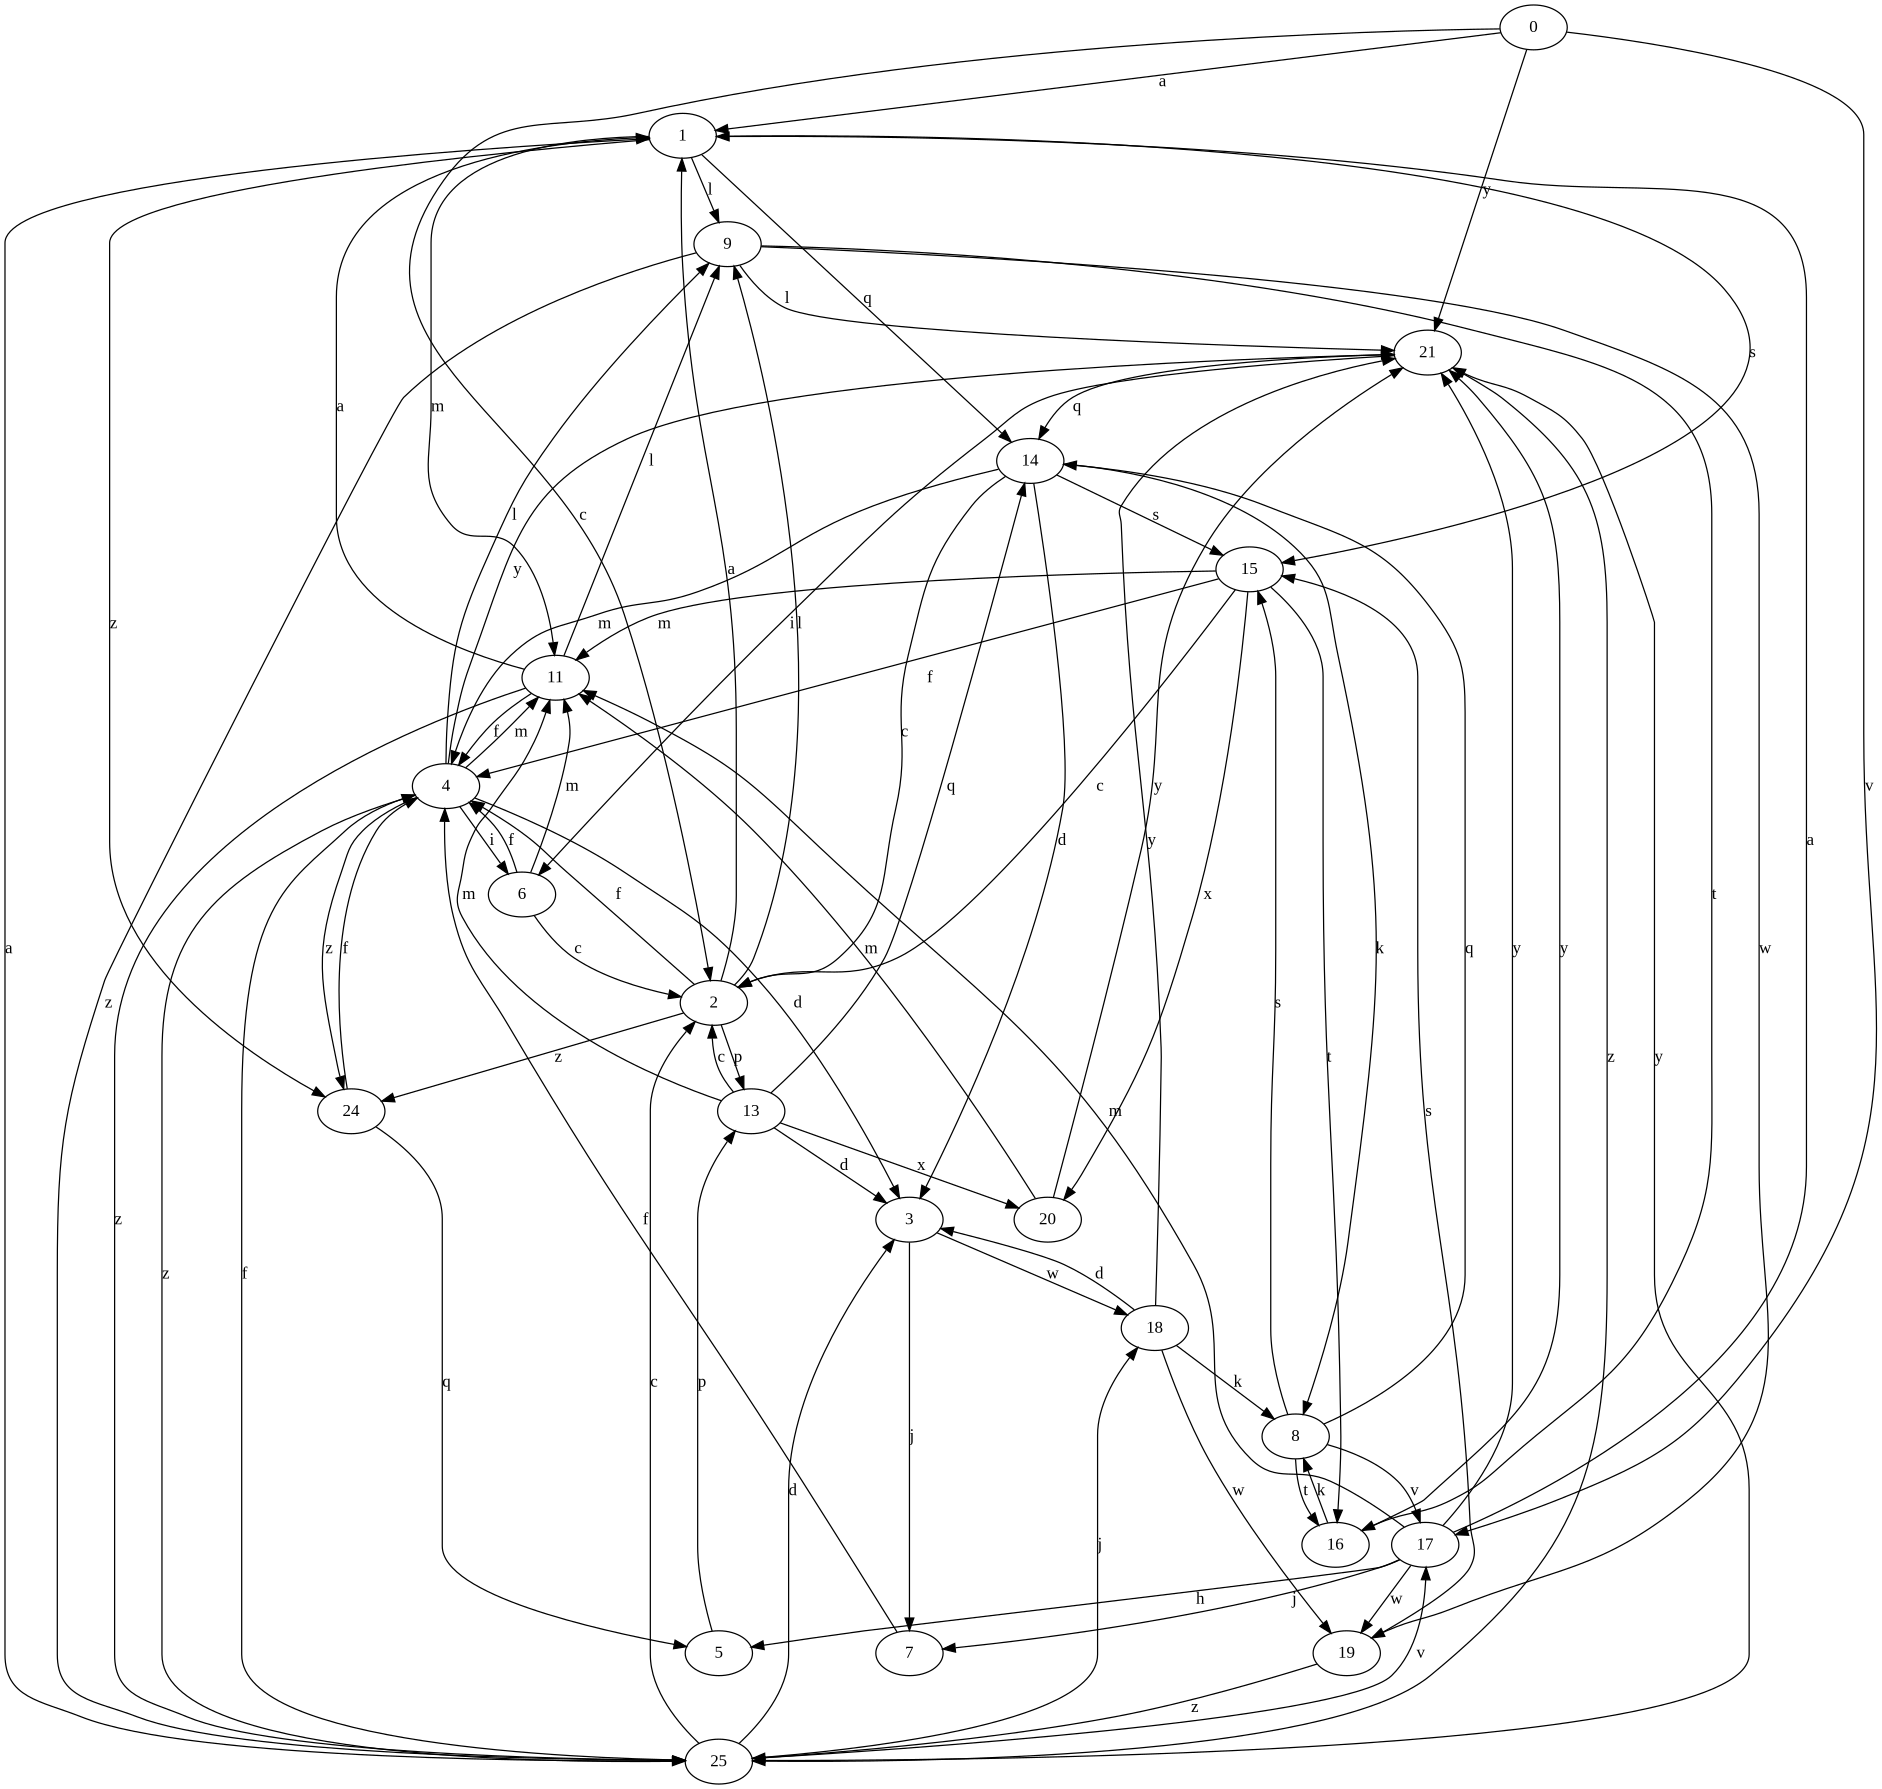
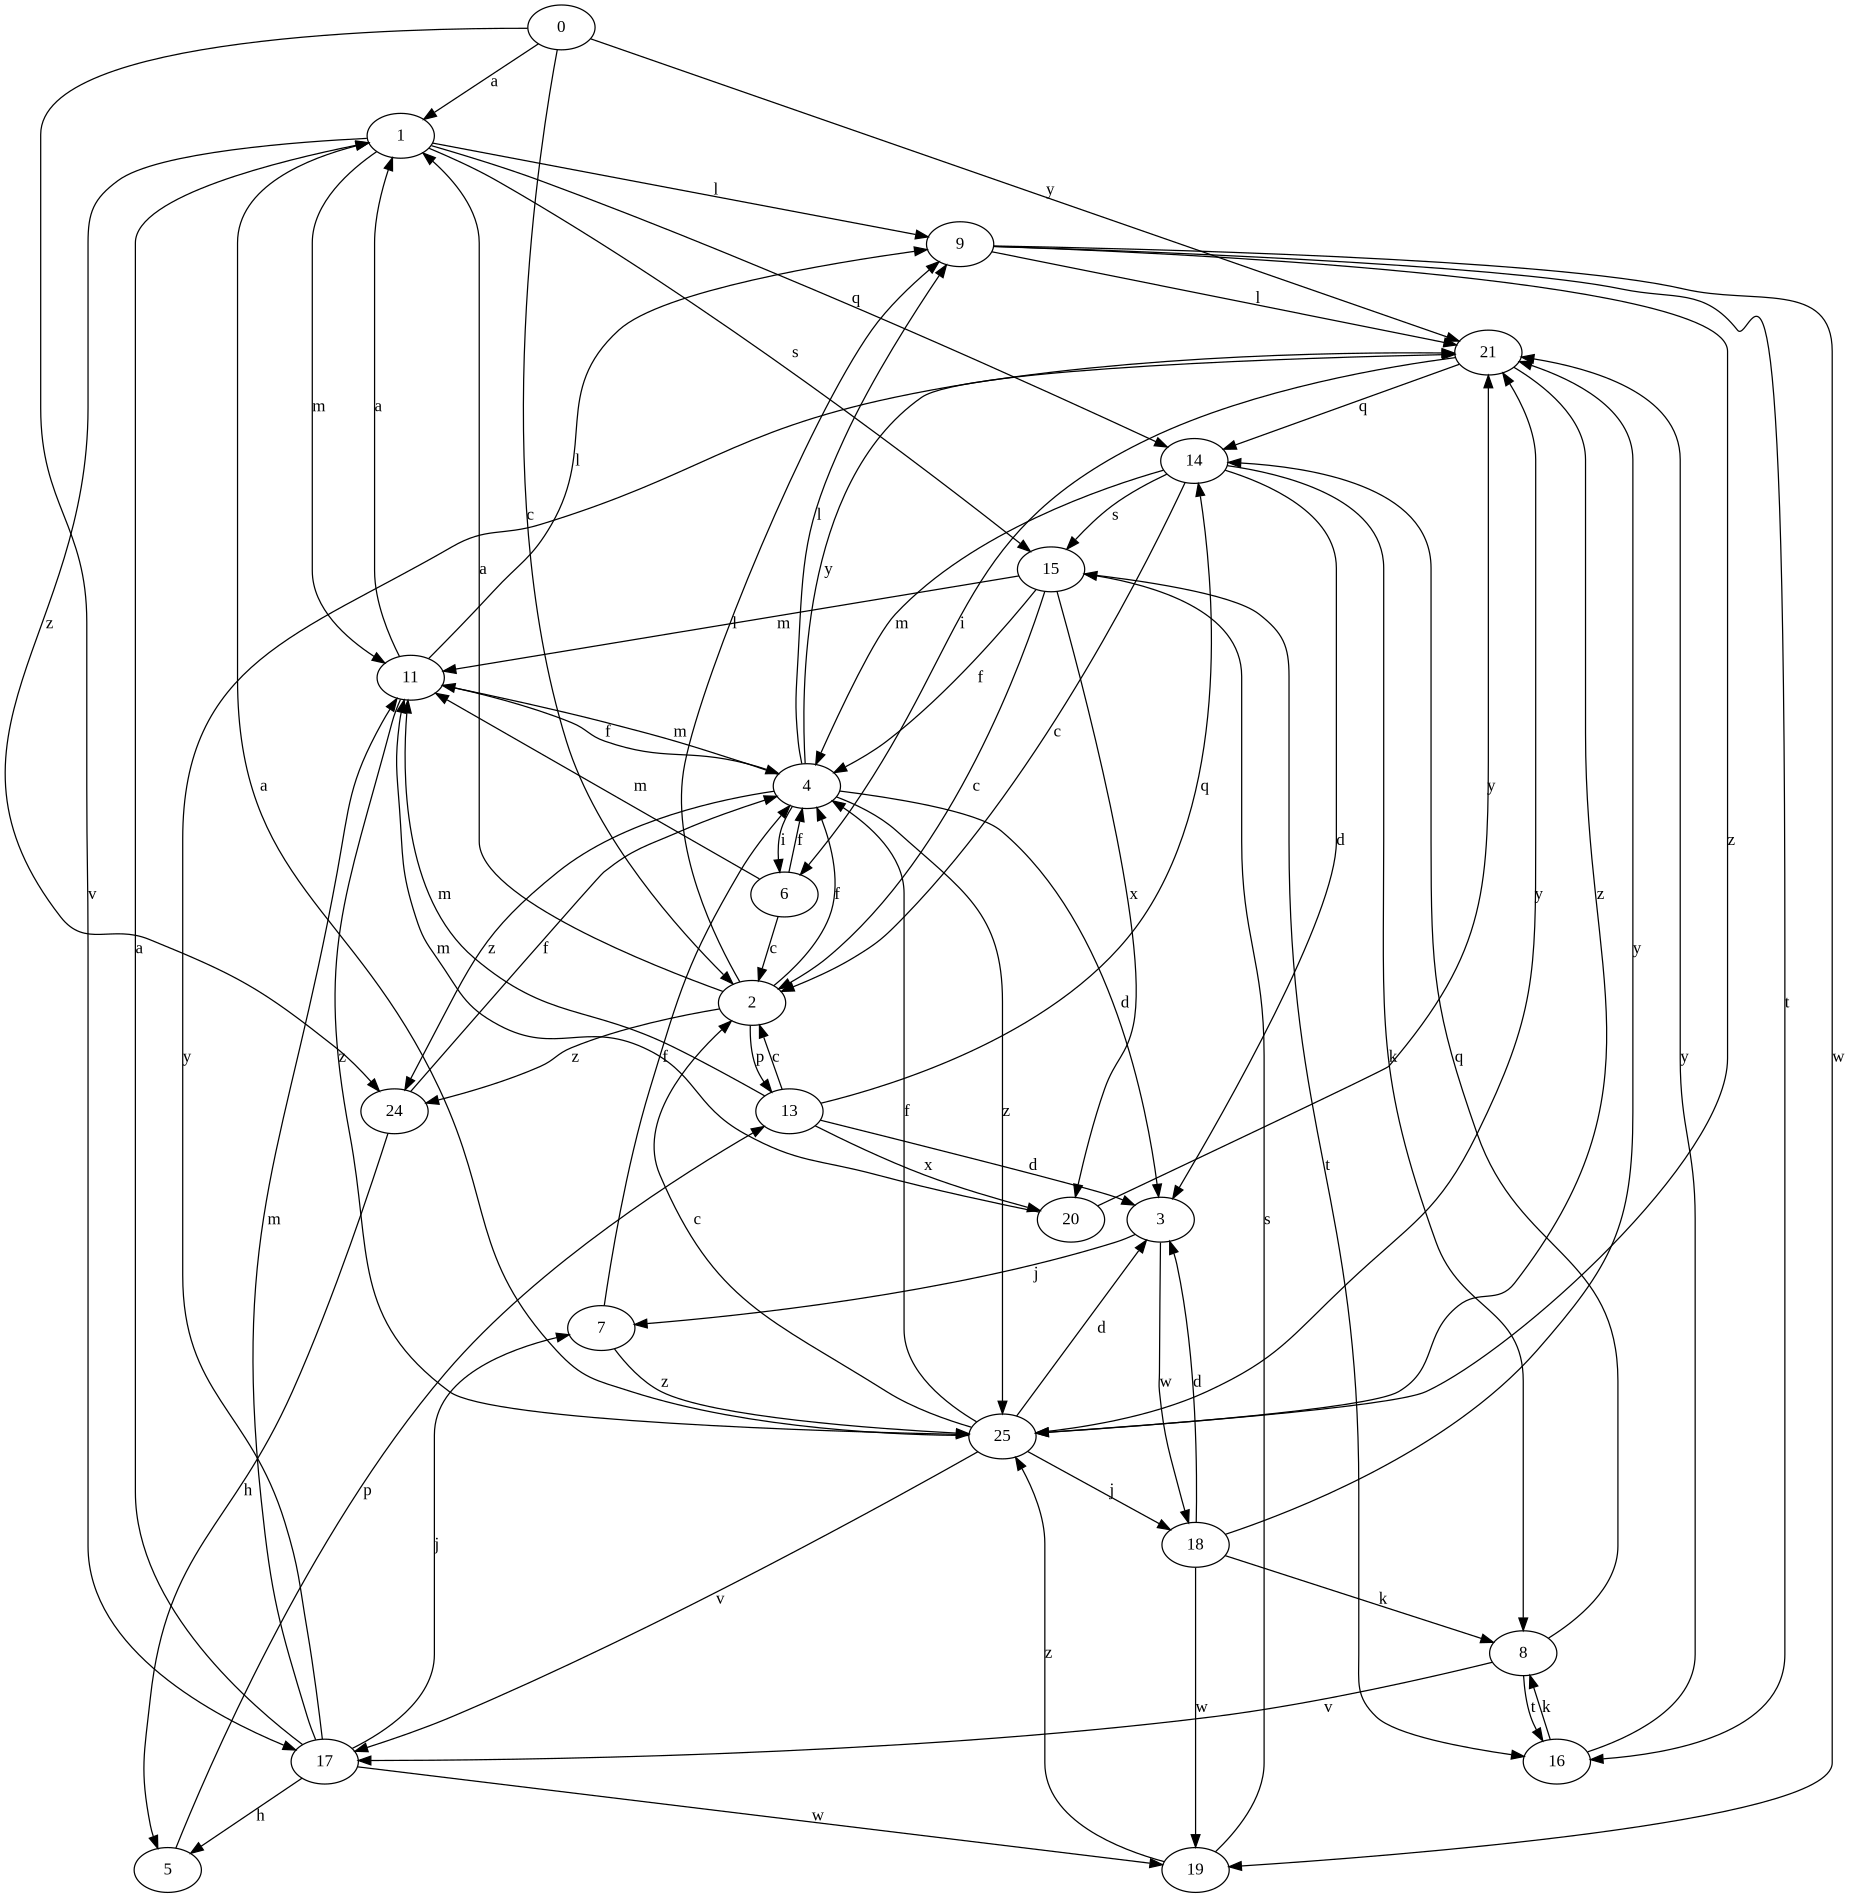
  strict digraph {
    fontname="Liberation Serif"
    node [fontname="Liberation Serif"]
    edge [fontname="Liberation Serif"]
    1
    9
    11
    14
    15
    24
    21
    25
    16
    19
    4
    2
    3
    8
    20
    5
    13
    6
    7
    18
    17
    0
    1 -> 9 [label=l]
    1 -> 11 [label=m]
    1 -> 14 [label=q]
    1 -> 15 [label=s]
    1 -> 24 [label=z]
    9 -> 21 [label=l]
    9 -> 25 [label=z]
    9 -> 16 [label=t]
    9 -> 19 [label=w]
    11 -> 1 [label=a]
    11 -> 9 [label=l]
    11 -> 25 [label=z]
    11 -> 4 [label=f]
    14 -> 15 [label=s]
    14 -> 4 [label=m]
    14 -> 2 [label=c]
    14 -> 3 [label=d]
    14 -> 8 [label=k]
    15 -> 11 [label=m]
    15 -> 16 [label=t]
    15 -> 4 [label=f]
    15 -> 2 [label=c]
    15 -> 20 [label=x]
    24 -> 4 [label=f]
-   24 -> 5 [label=q]
+   24 -> 5 [label=h]
    21 -> 14 [label=q]
    21 -> 25 [label=z]
    21 -> 6 [label=i]
    25 -> 1 [label=a]
    25 -> 21 [label=y]
    25 -> 4 [label=f]
    25 -> 2 [label=c]
    25 -> 3 [label=d]
    25 -> 18 [label=j]
    25 -> 17 [label=v]
    16 -> 21 [label=y]
    16 -> 8 [label=k]
    19 -> 15 [label=s]
    19 -> 25 [label=z]
    4 -> 9 [label=l]
    4 -> 11 [label=m]
    4 -> 24 [label=z]
    4 -> 21 [label=y]
    4 -> 25 [label=z]
    4 -> 3 [label=d]
    4 -> 6 [label=i]
    2 -> 1 [label=a]
    2 -> 9 [label=l]
    2 -> 24 [label=z]
    2 -> 4 [label=f]
    2 -> 13 [label=p]
    3 -> 7 [label=j]
    3 -> 18 [label=w]
    8 -> 14 [label=q]
-   8 -> 15 [label=s]
    8 -> 16 [label=t]
    8 -> 17 [label=v]
    20 -> 11 [label=m]
    20 -> 21 [label=y]
    5 -> 13 [label=p]
    13 -> 11 [label=m]
    13 -> 14 [label=q]
    13 -> 2 [label=c]
    13 -> 3 [label=d]
    13 -> 20 [label=x]
    6 -> 11 [label=m]
    6 -> 4 [label=f]
    6 -> 2 [label=c]
+   7 -> 25 [label=z]
    7 -> 4 [label=f]
    18 -> 21 [label=y]
    18 -> 19 [label=w]
    18 -> 3 [label=d]
    18 -> 8 [label=k]
    17 -> 1 [label=a]
    17 -> 11 [label=m]
    17 -> 21 [label=y]
    17 -> 19 [label=w]
    17 -> 5 [label=h]
    17 -> 7 [label=j]
    0 -> 1 [label=a]
    0 -> 21 [label=y]
    0 -> 2 [label=c]
    0 -> 17 [label=v]
  }
